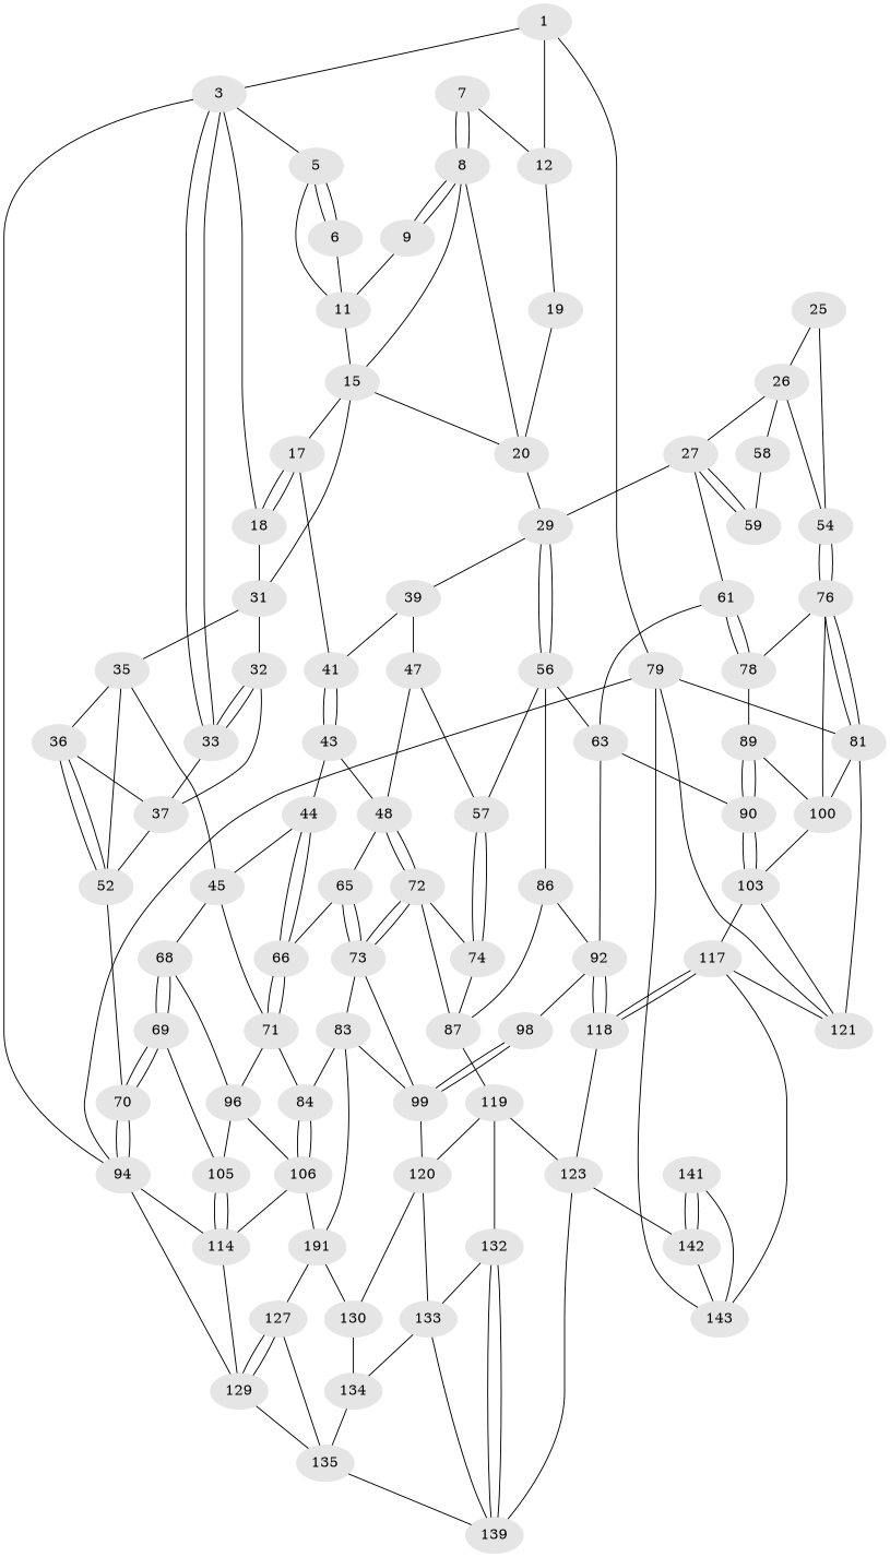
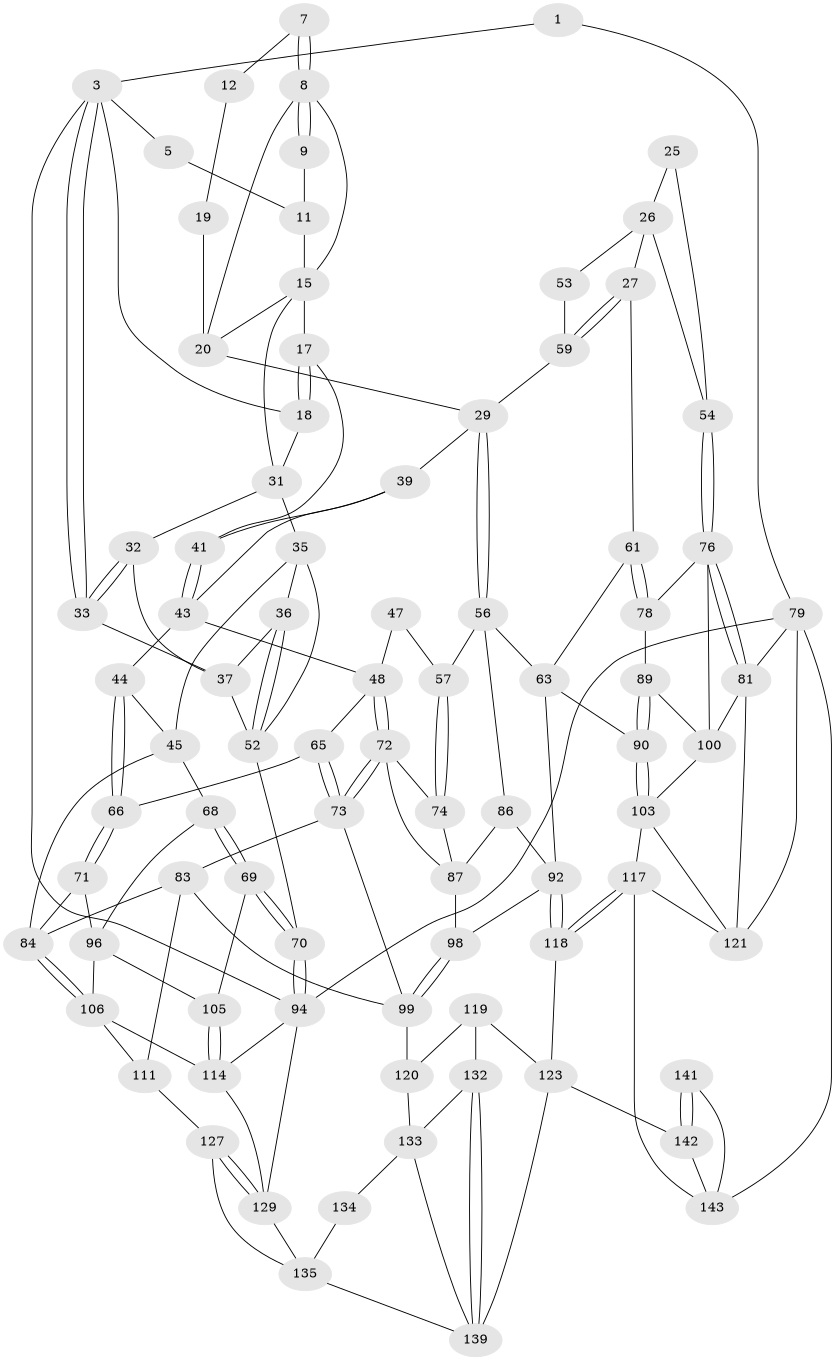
  graph {
    node [color=gray90 style=filled]
    1 [super="+2"]
    3 [super="+4"]
    12 [super="+13"]
    79 [super="+80"]
    5
    18
    33
    94 [super="+95"]
    7
    8 [super="+21"]
    19
    81 [super="+108"]
    121 [super="+125"]
    143 [super="+144"]
-   6 [super="+10"]
    11 [super="+14"]
    31 [super="+34"]
    37 [super="+51"]
    114 [super="+115"]
    n20 [label=129 super="+146"]
    15 [super="+16"]
    9
    20 [super="+22"]
    17 [super="+38"]
    29 [super="+30"]
    41
    32
    35 [super="+46"]
    43
    39 [super="+40"]
    56 [super="+64"]
    25 [super="+42"]
    26 [super="+55"]
    54
    27 [super="+28"]
-   58 [super="+60"]
+   58 [super="+60" label=53]
    76 [super="+77"]
    59
    61 [super="+62"]
    63 [super="+91"]
    78 [super="+88"]
    47 [super="+50"]
    57
    86
    36
    45 [super="+67"]
    52 [super="+53"]
    68
    71 [super="+85"]
    70
    48 [super="+49"]
    44
    66
    65
    72 [super="+75"]
    69
    96 [super="+104"]
    84
    74
    73 [super="+82"]
    87 [super="+97"]
    100 [super="+102"]
    90
    92 [super="+93"]
    89 [super="+101"]
    103 [super="+116"]
    98 [super="+109"]
    118 [super="+122"]
    83 [super="+110"]
    99 [super="+113"]
    105
    106 [super="+107"]
-   111 [super="+112" label=191]
+   111 [super="+112"]
    120 [super="+129"]
    127
-   130 [super="+131"]
    117 [super="+126"]
    123 [super="+138"]
    135 [super="+145"]
    119 [super="+124"]
    132
    133 [super="+137"]
    134 [super="+136"]
    139 [super="+140"]
    142
    141
    1 -- 3
-   1 -- 12
    1 -- 79
    3 -- 5
    3 -- 18
    3 -- 33
    3 -- 33
    3 -- 94
    12 -- 19
    79 -- 94
    79 -- 81
    79 -- 121
    79 -- 143
-   5 -- 6
-   5 -- 6
    5 -- 11
    18 -- 31
    33 -- 37
    94 -- 114
    94 -- n20
    7 -- 12
    7 -- 8
    7 -- 8
    8 -- 15
    8 -- 9
    8 -- 9
    8 -- 20
    19 -- 20
    81 -- 121
    81 -- 100
-   6 -- 11
    11 -- 15
    31 -- 32
    31 -- 35
    37 -- 52
    114 -- n20
    n20 -- 135
    15 -- 31
    15 -- 20
    15 -- 17
    9 -- 11
    20 -- 29
    17 -- 18
    17 -- 18
    17 -- 41
    29 -- 39
    29 -- 56
    29 -- 56
    41 -- 43
    41 -- 43
    32 -- 33
    32 -- 33
    32 -- 37
    35 -- 36
    35 -- 45
    35 -- 52
    43 -- 48
    43 -- 44
    39 -- 41
-   39 -- 47 [weight=2]
+   39 -- 43 [weight=2]
    56 -- 63
    56 -- 57
    56 -- 86
    25 -- 26
    25 -- 54
    26 -- 54
    26 -- 27
    26 -- 58
    54 -- 76
    54 -- 76
-   27 -- 29
+   59 -- 29
    27 -- 59
    27 -- 59
    27 -- 61
    58 -- 59 [weight=2]
    76 -- 81
    76 -- 81
    76 -- 78
    76 -- 100
    61 -- 63
    61 -- 78
    61 -- 78
    63 -- 90
    63 -- 92
    78 -- 89 [weight=2]
    47 -- 57
    47 -- 48
    57 -- 74
    57 -- 74
    86 -- 87
    86 -- 92
    36 -- 37
    36 -- 52
    36 -- 52
    45 -- 68
-   45 -- 71
+   45 -- 84
    52 -- 70
    68 -- 69
    68 -- 69
    68 -- 96
    71 -- 96
    71 -- 84
    70 -- 94
    70 -- 94
    48 -- 65
    48 -- 72
    48 -- 72
    44 -- 45
    44 -- 66
    44 -- 66
    66 -- 71
    66 -- 71
    65 -- 66
    65 -- 73
    65 -- 73
    72 -- 74
    72 -- 73
    72 -- 73
    72 -- 87
    69 -- 70
    69 -- 70
    69 -- 105
    96 -- 105
    96 -- 106
    84 -- 106
    84 -- 106
    74 -- 87
    73 -- 83
    73 -- 99
-   87 -- 119
+   87 -- 98
    100 -- 103
    90 -- 103
    90 -- 103
    92 -- 98
    92 -- 118
    92 -- 118
    89 -- 100
    89 -- 90
    89 -- 90
    103 -- 121
    103 -- 117
    98 -- 99
    98 -- 99
    118 -- 123
    83 -- 84
    83 -- 99
    83 -- 111
    99 -- 120
    105 -- 114
    105 -- 114
    106 -- 114
    106 -- 111
    111 -- 127
-   111 -- 130
-   120 -- 130
    120 -- 133
    127 -- n20
    127 -- n20
    127 -- 135
-   130 -- 134 [weight=2]
    117 -- 121
    117 -- 143
    117 -- 118
    117 -- 118
    123 -- 139
    123 -- 142
    135 -- 139
    119 -- 120
    119 -- 123
    119 -- 132
    132 -- 133
    132 -- 139
    132 -- 139
    133 -- 134
    133 -- 139
    134 -- 135
    142 -- 143
    141 -- 143
    141 -- 142
    141 -- 142
  }
